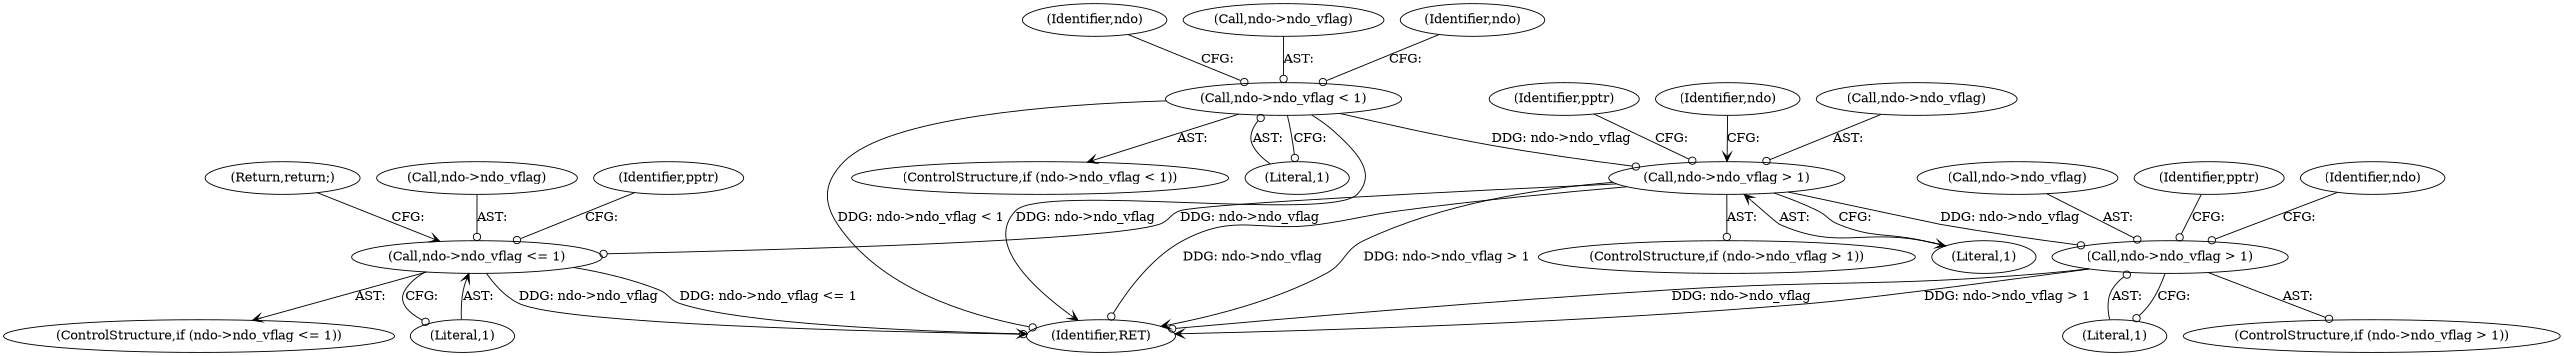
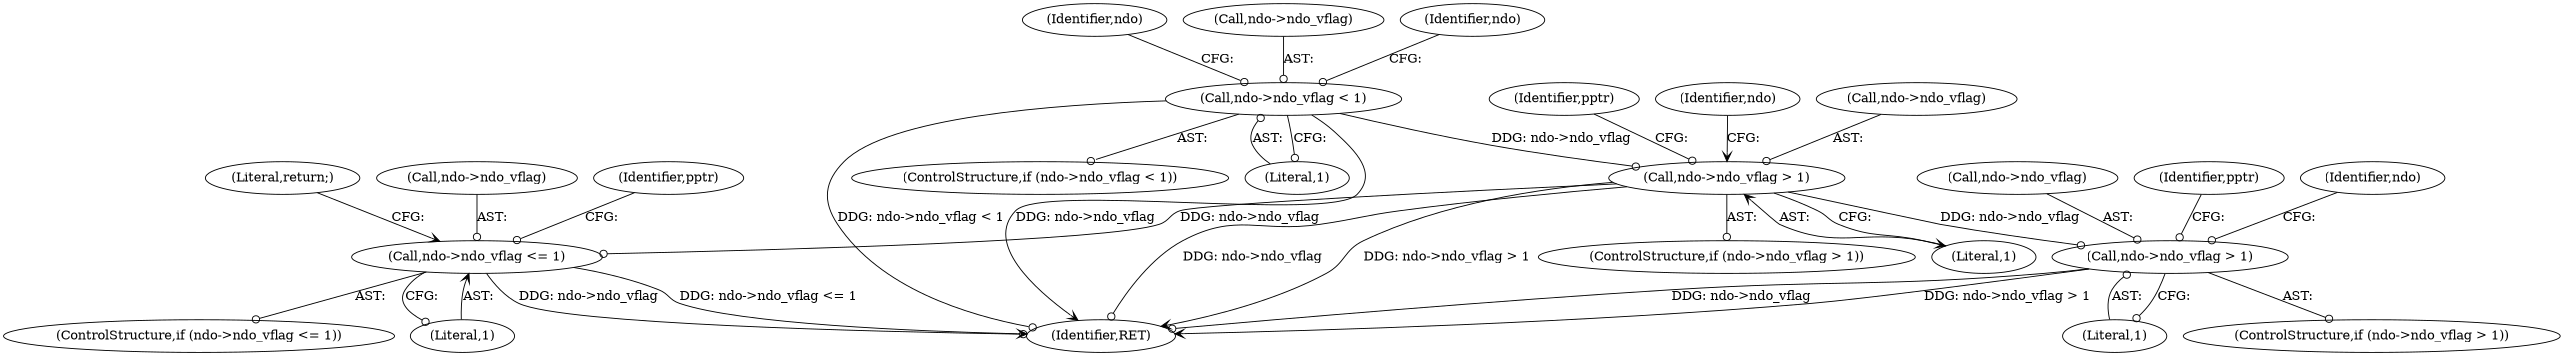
  digraph {
    edge [arrowhead=odot]
    n1 [label="(Call,ndo->ndo_vflag < 1)"]
    n2 [label="(Call,ndo->ndo_vflag > 1)"]
    n3 [label="(Identifier,RET)"]
    n4 [label="(ControlStructure,if (ndo->ndo_vflag < 1))"]
    n5 [label="(Literal,1)"]
    n6 [label="(Call,ndo->ndo_vflag <= 1)"]
    n7 [label="(Call,ndo->ndo_vflag > 1)"]
    n8 [label="(ControlStructure,if (ndo->ndo_vflag > 1))"]
    n9 [label="(Literal,1)"]
    n10 [label="(ControlStructure,if (ndo->ndo_vflag <= 1))"]
    n11 [label="(Literal,1)"]
    n12 [label="(Literal,1)"]
    n13 [label="(ControlStructure,if (ndo->ndo_vflag > 1))"]
    n14 [label="(Identifier,ndo)"]
    n15 [label="(Identifier,ndo)"]
    n16 [label="(Call,ndo->ndo_vflag)"]
    n17 [label="(Call,ndo->ndo_vflag)"]
    n18 [label="(Call,ndo->ndo_vflag)"]
    n19 [label="(Identifier,ndo)"]
    n20 [label="(Identifier,pptr)"]
    n21 [label="(Identifier,pptr)"]
    n22 [label="(Call,ndo->ndo_vflag)"]
    n23 [label="(Identifier,pptr)"]
    n24 [label="(Identifier,ndo)"]
-   n25 [label="(Return,return;)"]
+   n25 [label="(Literal,return;)"]
    n1 -> n2 [label="DDG: ndo->ndo_vflag"]
    n1 -> n3 [arrowhead=vee label="DDG: ndo->ndo_vflag"]
    n1 -> n3 [label="DDG: ndo->ndo_vflag < 1"]
-   n1 -> n4 [arrowhead=vee label="AST: "]
+   n1 -> n4 [label="AST: "]
    n1 -> n5 [label="CFG: "]
    n2 -> n3 [arrowhead=vee label="DDG: ndo->ndo_vflag > 1"]
    n2 -> n3 [label="DDG: ndo->ndo_vflag"]
    n2 -> n6 [label="DDG: ndo->ndo_vflag"]
    n2 -> n7 [label="DDG: ndo->ndo_vflag"]
    n2 -> n8 [label="AST: "]
    n2 -> n9 [arrowhead=vee label="CFG: "]
    n5 -> n1 [label="AST: "]
    n6 -> n3 [label="DDG: ndo->ndo_vflag"]
    n6 -> n3 [arrowhead=vee label="DDG: ndo->ndo_vflag <= 1"]
-   n6 -> n10 [arrowhead=vee label="AST: "]
+   n6 -> n10 [label="AST: "]
    n6 -> n11 [label="CFG: "]
    n7 -> n3 [label="DDG: ndo->ndo_vflag"]
    n7 -> n3 [arrowhead=vee label="DDG: ndo->ndo_vflag > 1"]
    n7 -> n12 [label="CFG: "]
    n7 -> n13 [label="AST: "]
    n9 -> n2 [arrowhead=vee label="AST: "]
    n11 -> n6 [arrowhead=vee label="AST: "]
    n12 -> n7 [label="AST: "]
    n14 -> n1 [label="CFG: "]
    n15 -> n7 [label="CFG: "]
    n16 -> n6 [label="AST: "]
    n17 -> n1 [label="AST: "]
    n18 -> n7 [label="AST: "]
    n19 -> n2 [arrowhead=vee label="CFG: "]
    n20 -> n7 [label="CFG: "]
    n21 -> n6 [label="CFG: "]
    n22 -> n2 [label="AST: "]
    n23 -> n2 [label="CFG: "]
    n24 -> n1 [label="CFG: "]
    n25 -> n6 [arrowhead=vee label="CFG: "]
  }
